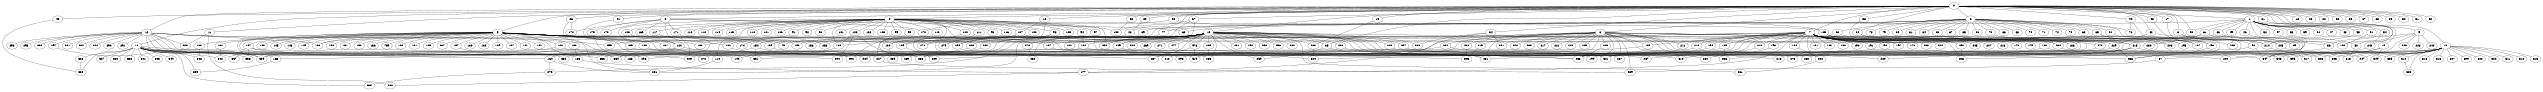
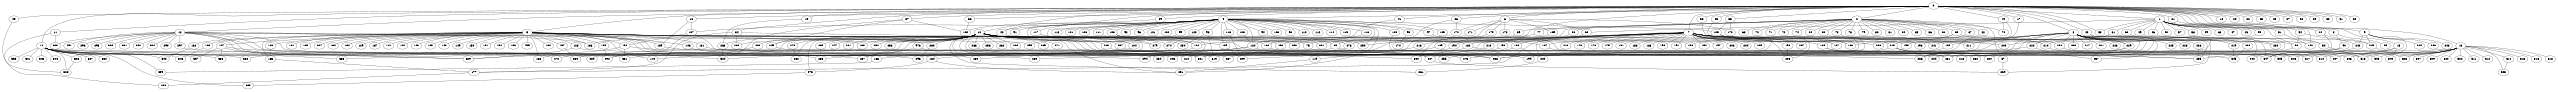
  graph {
    0
    1
    2
    3
    4
    5
    6
    7
    8
    9
    10
    11
    12
    13
    14
    15
    16
    17
    18
    19
    20
    21
    22
    23
    24
    25
    26
    27
    28
    29
    30
    31
    32
    33
    34
    35
    36
    37
    38
    39
    40
    41
    42
    43
    44
    45
    53
    46
    47
    48
    49
    50
    51
    52
    54
    55
    56
    57
    58
    59
    60
    61
    62
    63
    64
    65
    66
    67
    68
    69
    70
    71
    72
    73
    74
    75
    76
    77
    78
    79
    80
    81
    82
    83
    84
    85
    86
    87
    88
    89
    90
    91
    92
    93
    94
    95
    96
    97
    98
    99
    100
    101
    102
    103
    104
    105
    106
    107
    108
    109
    110
    111
    112
    113
    114
    115
    116
    117
    118
    119
    120
    121
    122
    123
    124
    125
    126
    250
    128
    130
    131
    132
    133
    134
    129
    136
    137
    138
    139
    140
    141
    142
    143
    144
    145
    146
    147
    148
    149
    150
    151
    152
    153
    154
    155
    156
    157
    158
    n159 [label=759]
    160
    161
    162
    163
    164
    165
    166
    167
    168
    135
    n170 [label=627]
    324
    169
    170
    171
    172
    173
    174
    175
    176
    177
    178
    179
    180
    181
    182
    183
    184
    185
    186
    187
    188
    189
    190
    191
    192
    193
    194
    195
    196
    197
    198
    199
    200
    n204 [label=801]
    202
    203
    204
    205
    206
    207
    208
    209
    210
    211
    212
    213
    214
    215
    216
    217
    218
    219
    220
    221
    222
    223
    224
    225
    226
    227
    228
    229
    230
    231
    232
    233
    234
    235
    236
    237
    238
    239
    240
    241
    242
    243
    244
    245
    246
    247
    256
    258
    259
    260
    261
    262
    257
    264
    265
    266
    267
    268
    269
    270
    271
    272
    273
    274
    275
    n270 [label=976]
    277
    278
    279
    280
    281
    282
    283
    284
    285
    286
    287
    263
    248
    249
    251
    252
    253
    254
    255
    288
    303
    289
    290
    291
    292
    293
    294
    295
    296
    297
    298
    299
    300
    301
    302
    304
    305
    306
    307
    308
    309
    310
    311
    312
    313
    314
    315
    316
    317
    318
    319
    320
    321
    322
    323
    325
    326
    327
    328
    329
    330
    331
    332
    333
    334
    335
    336
    337
    338
    339
    340
    341
    342
    343
    344
    345
    346
    347
    348
    349
    0 -- 1
    0 -- 2
    0 -- 3
    0 -- 4
    0 -- 5
    0 -- 6
    0 -- 7
    0 -- 8
    0 -- 9
    0 -- 10
    0 -- 11
    0 -- 12
    0 -- 13
    0 -- 14
    0 -- 15
    0 -- 16
    0 -- 17
    0 -- 18
    0 -- 19
    0 -- 20
    0 -- 21
    0 -- 22
    0 -- 23
    0 -- 24
    0 -- 25
    0 -- 26
    0 -- 27
    0 -- 28
    0 -- 29
    0 -- 30
    0 -- 31
    0 -- 32
    0 -- 33
    0 -- 34
    0 -- 35
    0 -- 36
    0 -- 37
    0 -- 38
    0 -- 39
    0 -- 40
    0 -- 41
    0 -- 42
    0 -- 43
    0 -- 44
    0 -- 45
    0 -- 53
    1 -- 53
    1 -- 46
    1 -- 47
    1 -- 48
    1 -- 49
    1 -- 50
    1 -- 51
    1 -- 52
    1 -- 54
    1 -- 55
    1 -- 56
    1 -- 57
    1 -- 58
    1 -- 59
    1 -- 60
    1 -- 61
    1 -- 62
    1 -- 63
    2 -- 64
    2 -- 65
    2 -- 66
    2 -- 67
    2 -- 68
    2 -- 69
    2 -- 70
    2 -- 71
    2 -- 72
    2 -- 73
    2 -- 74
    2 -- 75
    2 -- 76
    2 -- 77
    2 -- 78
    2 -- 79
    2 -- 80
    2 -- 81
    2 -- 82
    2 -- 83
    2 -- 84
    2 -- 85
    2 -- 86
    2 -- 87
    2 -- 88
    3 -- 89
    3 -- 90
    4 -- 91
    4 -- 92
    4 -- 93
    4 -- 94
    4 -- 95
    4 -- 96
    4 -- 97
    4 -- 98
    4 -- 99
    4 -- 100
    4 -- 101
    4 -- 102
    4 -- 103
    4 -- 104
    4 -- 105
    4 -- 106
    4 -- 107
    4 -- 108
    4 -- 109
    4 -- 110
    4 -- 111
    4 -- 112
    4 -- 113
    4 -- 114
    4 -- 115
    4 -- 116
    4 -- 117
    4 -- 118
    4 -- 119
    4 -- 120
    4 -- 121
    4 -- 122
    4 -- 123
    4 -- 124
    4 -- 125
    4 -- 126
    4 -- 250
    5 -- 75
    5 -- 128
    5 -- 130
    5 -- 131
    5 -- 132
    5 -- 133
    5 -- 134
    5 -- 129
    5 -- 136
    5 -- 137
    5 -- 138
    5 -- 139
    5 -- 140
    5 -- 141
    5 -- 142
    5 -- 143
    5 -- 144
    5 -- 145
    5 -- 146
    5 -- 147
    5 -- 148
    5 -- 149
    5 -- 150
    5 -- 151
    5 -- 152
    5 -- 153
    5 -- 154
    5 -- 155
    5 -- 156
    5 -- 157
    5 -- 158
    5 -- n159
    5 -- 160
    5 -- 161
    5 -- 162
    5 -- 163
    5 -- 164
    5 -- 165
    5 -- 166
    5 -- 167
    5 -- 168
    5 -- 135
    5 -- n170
    5 -- 324
    6 -- 60
    6 -- 169
    6 -- 170
    6 -- 171
    6 -- 172
    6 -- 173
    6 -- 174
    6 -- 175
    7 -- 176
    7 -- 177
    7 -- 178
    7 -- 179
    7 -- 180
    7 -- 181
    7 -- 182
    7 -- 183
    7 -- 184
    7 -- 185
    7 -- 186
    7 -- 187
    7 -- 188
    7 -- 189
    7 -- 190
    7 -- 191
    7 -- 192
    7 -- 193
    7 -- 194
    7 -- 195
    7 -- 196
    7 -- 197
    7 -- 198
    7 -- 199
    7 -- 200
    7 -- n204
    7 -- 202
    7 -- 203
    7 -- 204
    7 -- 205
    7 -- 206
    7 -- 207
    7 -- 208
-   7 -- 209
+   184 -- 209
    7 -- 210
    7 -- 211
    7 -- 212
    7 -- 213
    7 -- 214
    7 -- 215
    7 -- 216
    8 -- 185
    8 -- 211
    8 -- 217
    8 -- 218
    8 -- 219
    8 -- 220
    8 -- 221
    8 -- 222
    8 -- 223
    8 -- 224
    8 -- 225
    8 -- 226
    8 -- 227
    8 -- 228
    8 -- 229
    8 -- 230
    8 -- 231
    8 -- 232
    8 -- 233
    8 -- 234
    8 -- 235
    8 -- 236
    8 -- 237
    8 -- 238
    8 -- 239
    8 -- 240
    8 -- 241
    9 -- 242
    9 -- 243
    9 -- 244
    9 -- 245
    9 -- 246
    9 -- 247
    10 -- 35
    10 -- 109
    10 -- 250
    10 -- 256
    10 -- 258
    10 -- 259
    10 -- 260
    10 -- 261
    10 -- 262
    10 -- 257
    10 -- 264
    10 -- 265
    10 -- 266
    10 -- 267
    10 -- 268
    10 -- 269
    10 -- 270
    10 -- 271
    10 -- 272
    10 -- 273
    10 -- 274
    10 -- 275
    10 -- n270
    10 -- 277
    10 -- 278
    10 -- 279
    10 -- 280
    10 -- 281
    10 -- 282
    10 -- 283
    10 -- 284
    10 -- 285
    10 -- 286
    10 -- 287
    10 -- 263
    10 -- 248
    10 -- 249
    10 -- 251
    10 -- 252
    10 -- 253
    10 -- 254
    10 -- 255
    11 -- 288
    11 -- 303
    12 -- 56
    12 -- 136
    12 -- 303
    12 -- 289
    12 -- 290
    12 -- 291
    12 -- 292
    12 -- 293
    12 -- 294
    12 -- 295
    12 -- 296
    12 -- 297
    12 -- 298
    12 -- 299
    12 -- 300
    12 -- 301
    12 -- 302
    12 -- 304
    13 -- 324
    13 -- 305
    13 -- 306
    13 -- 307
    13 -- 308
    13 -- 309
    13 -- 310
    13 -- 311
    13 -- 312
    13 -- 313
    13 -- 314
    13 -- 315
    13 -- 316
    13 -- 317
    13 -- 318
    13 -- 319
    13 -- 320
    13 -- 321
    13 -- 322
    13 -- 323
    13 -- 325
    14 -- 326
    14 -- 327
    14 -- 328
    14 -- 329
    14 -- 330
    14 -- 331
    14 -- 332
    14 -- 333
    14 -- 334
    14 -- 335
    14 -- 336
    14 -- 337
    14 -- 338
    14 -- 339
    14 -- 340
    14 -- 341
    14 -- 342
    14 -- 343
    14 -- 344
    14 -- 345
    14 -- 346
    15 -- 347
    15 -- 348
    15 -- 349
    16 -- 107
    16 -- 139
    17 -- 193
    19 -- 263
    21 -- 140
    24 -- 231
    24 -- 245
    26 -- 172
    26 -- 251
    33 -- 125
    33 -- 170
    34 -- 177
    34 -- n204
    34 -- 268
    35 -- 231
    35 -- 259
    36 -- 100
    37 -- 100
    37 -- 285
    37 -- 249
    38 -- 206
    39 -- 42
    40 -- 50
    40 -- 229
    41 -- 124
    42 -- 104
    43 -- 187
    44 -- 76
    44 -- 195
    45 -- 328
    46 -- 329
    49 -- 200
    49 -- 230
    50 -- 313
    51 -- 140
    54 -- 56
    54 -- 242
    55 -- 214
    56 -- 240
    60 -- 250
    61 -- 122
    61 -- 158
    61 -- 347
    63 -- 167
    63 -- 331
    65 -- 186
    65 -- 208
    65 -- 245
    67 -- 215
    69 -- 299
    73 -- 255
    77 -- 153
    82 -- 286
    83 -- 340
    87 -- 239
    88 -- 278
    90 -- 235
    90 -- 347
    91 -- 136
    94 -- 182
    95 -- 174
    97 -- 310
    98 -- 254
    98 -- 319
    99 -- 133
    103 -- 122
    103 -- 236
    103 -- 294
    104 -- 280
    105 -- 241
    107 -- 154
    107 -- 235
    107 -- 292
    108 -- 227
    109 -- 209
    111 -- 279
    113 -- 209
    116 -- 162
    117 -- 334
    119 -- 251
    120 -- 274
    122 -- 144
    123 -- 124
    124 -- 164
    124 -- 166
    124 -- 236
    125 -- 186
    125 -- 214
    125 -- 234
    128 -- 235
    128 -- 329
    131 -- 347
    132 -- 342
    138 -- 155
    139 -- 321
    146 -- 227
    147 -- 272
    147 -- 287
    147 -- 336
    147 -- 337
    154 -- 168
    154 -- 212
    154 -- 331
    155 -- 177
    157 -- 334
    162 -- 224
    163 -- 346
    164 -- 273
    164 -- 251
    166 -- 339
    167 -- 231
    135 -- 292
    169 -- 340
    171 -- 258
    175 -- 296
    177 -- 288
    180 -- 218
    180 -- 306
    182 -- 199
    182 -- 294
    184 -- 202
    185 -- 236
    189 -- 255
    189 -- 334
    193 -- 286
    194 -- 289
    196 -- 267
    198 -- 206
    202 -- 261
    210 -- 321
    214 -- 247
    215 -- 220
    215 -- 232
    215 -- 275
    215 -- 313
    216 -- 333
    219 -- 345
    222 -- 237
    222 -- 292
    226 -- 235
    227 -- 239
    229 -- 286
    229 -- 298
    234 -- 308
    238 -- 345
    242 -- 347
    245 -- 325
    260 -- 296
    257 -- 317
    265 -- 285
    266 -- 321
    270 -- 282
    273 -- 335
    n270 -- 287
    n270 -- 319
    278 -- 284
    283 -- 332
    263 -- 324
    248 -- 348
    249 -- 305
    297 -- 329
    314 -- 323
    326 -- 328
  }
